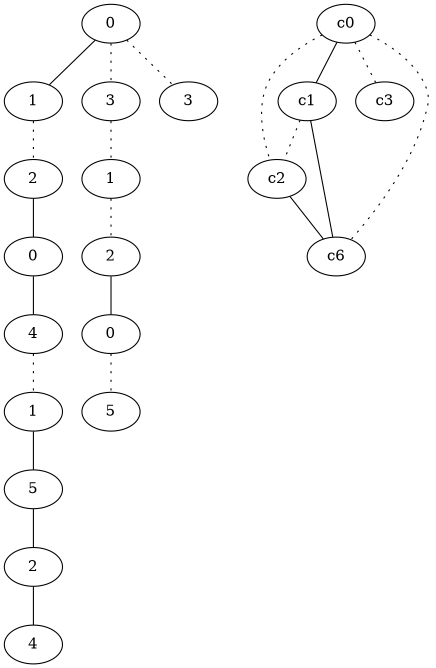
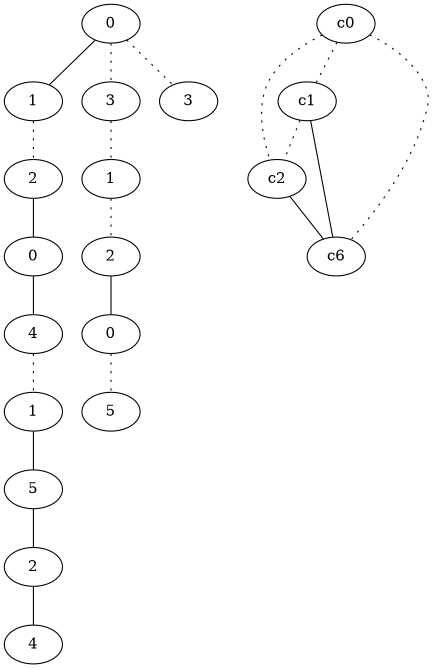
  graph {
    edge [style=dotted]
    n1 [label=0]
    n2 [label=1]
    n3 [label=3]
    n4 [label=3]
    n5 [label=2]
    n6 [label=1]
    n7 [label=0]
    n8 [label=4]
    n9 [label=1]
    n10 [label=5]
    n11 [label=2]
    n12 [label=4]
    n13 [label=2]
    n14 [label=0]
    n15 [label=5]
    c0
    c1
    c2
-   c3
    n20 [label=c6]
    n1 -- n2 [style=""]
    n1 -- n3
    n1 -- n4
    n2 -- n5
    n3 -- n6
    n5 -- n7 [style=""]
    n6 -- n13
    n7 -- n8 [style=""]
    n8 -- n9
    n9 -- n10 [style=""]
    n10 -- n11 [style=""]
    n11 -- n12 [style=""]
    n13 -- n14 [style=""]
    n14 -- n15
-   c0 -- c1 [style=""]
+   c0 -- c1
    c0 -- c2
-   c0 -- c3
    c0 -- n20
    c1 -- c2
    c1 -- n20 [style=""]
    c2 -- n20 [style=""]
  }
